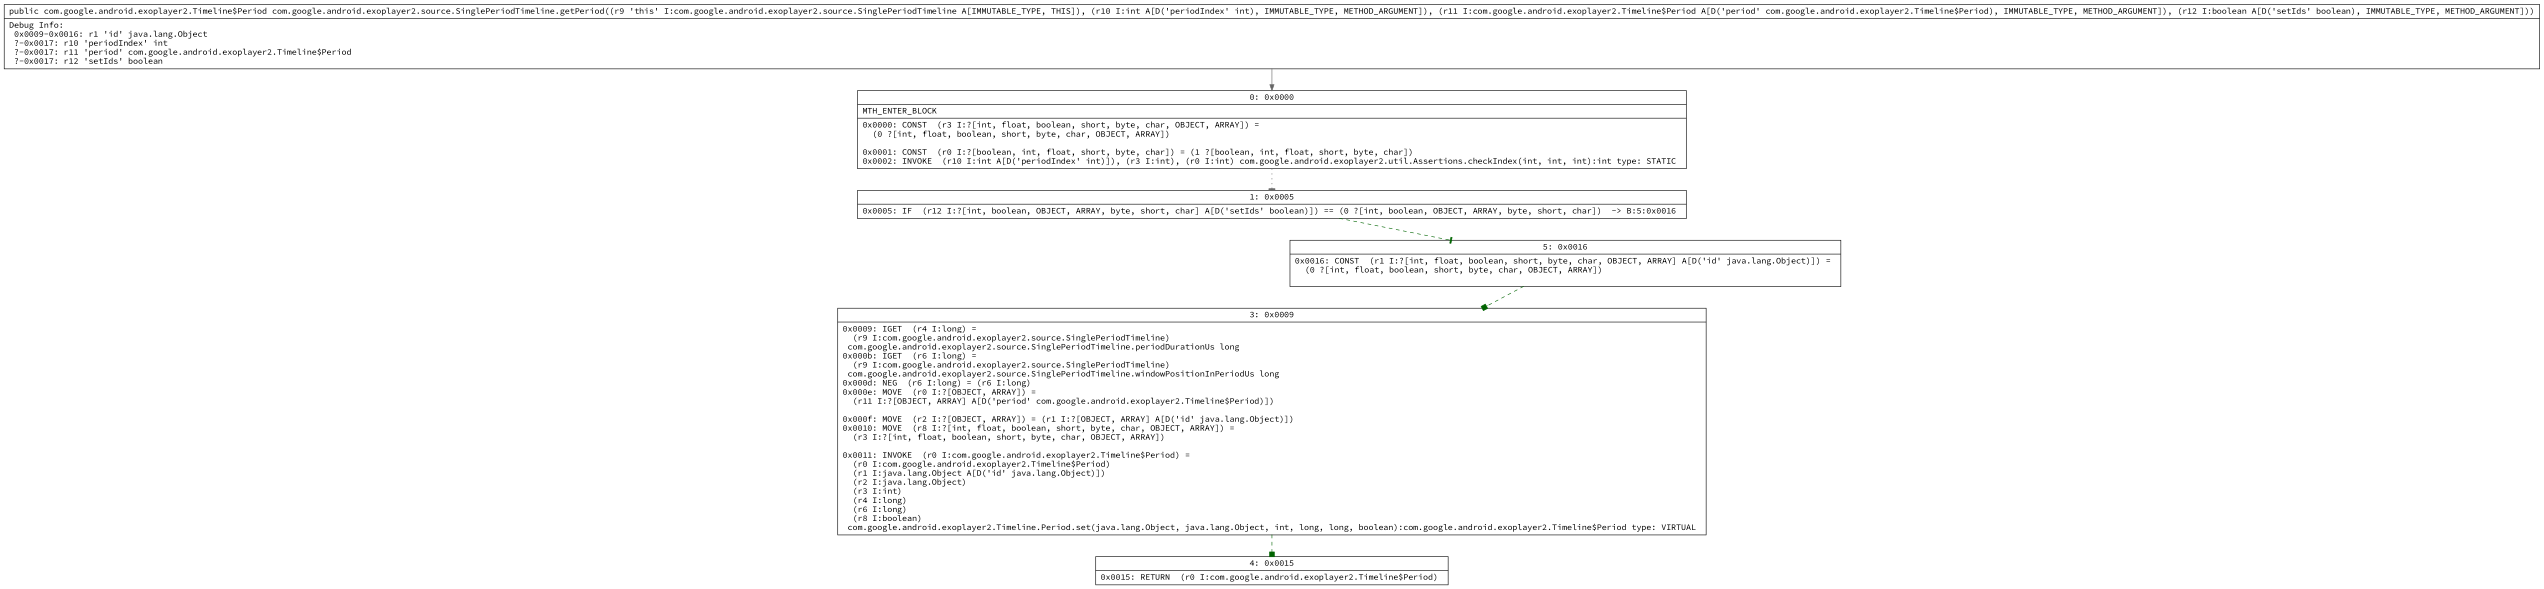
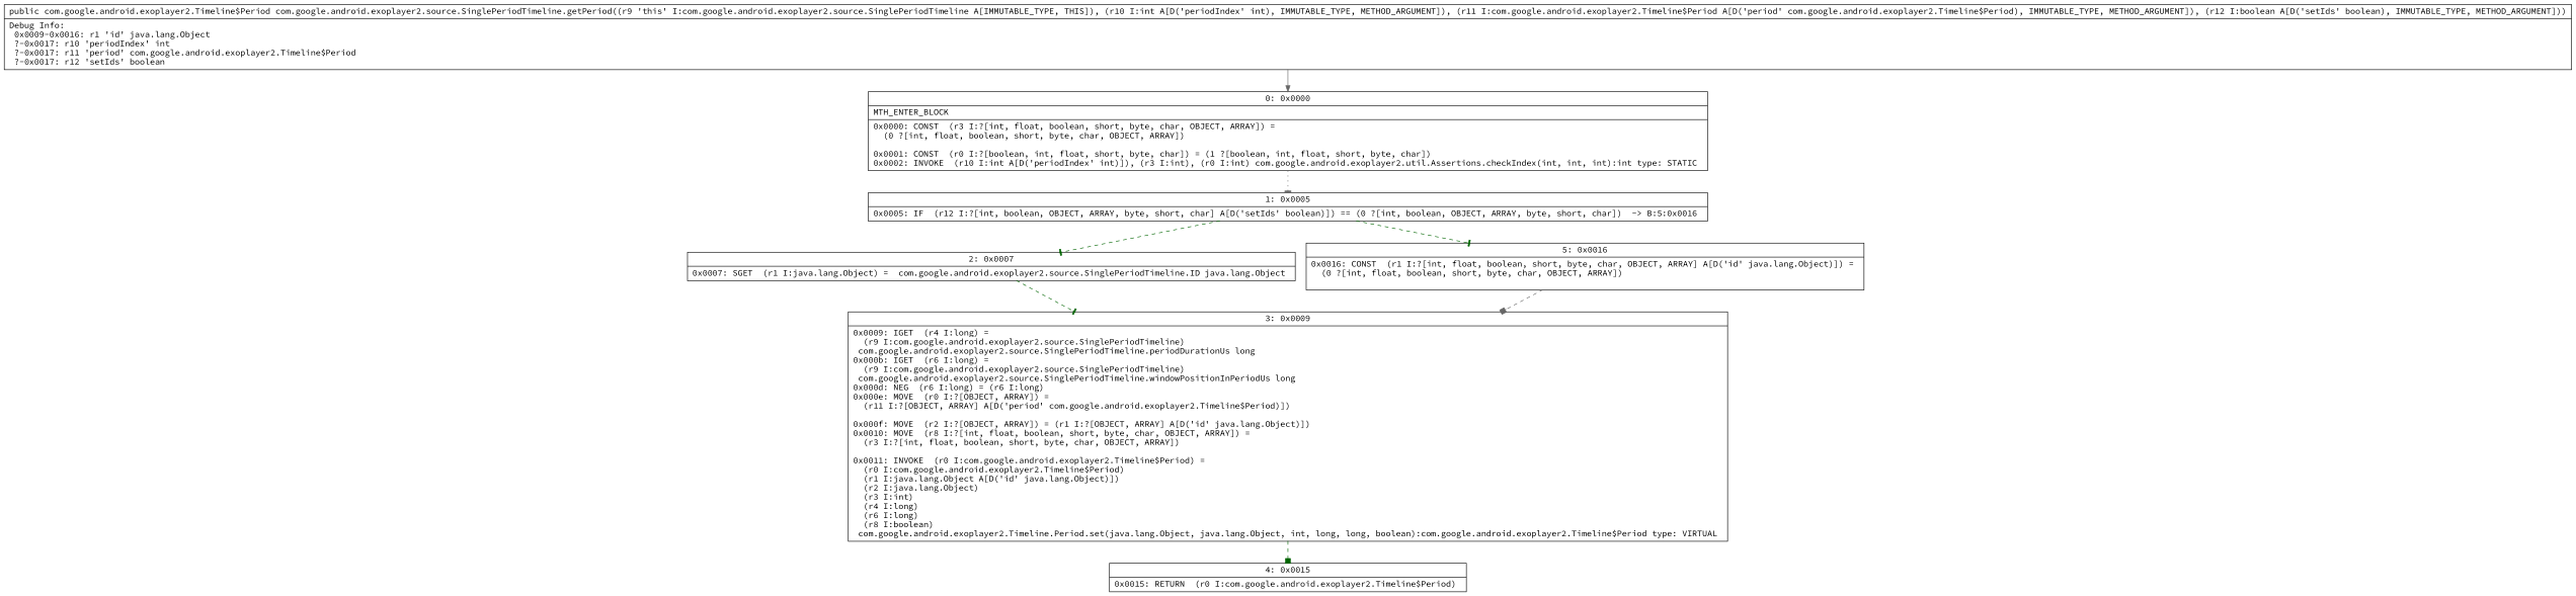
  digraph {
    fontname="Source Code Pro"
    node [fontname="Source Code Pro" shape=record]
    edge [arrowhead=tee color=darkgreen fontname="Source Code Pro" style=dashed]
    n1 [label="{0\:\ 0x0000|MTH_ENTER_BLOCK\l|0x0000: CONST  (r3 I:?[int, float, boolean, short, byte, char, OBJECT, ARRAY]) = \l  (0 ?[int, float, boolean, short, byte, char, OBJECT, ARRAY])\l \l0x0001: CONST  (r0 I:?[boolean, int, float, short, byte, char]) = (1 ?[boolean, int, float, short, byte, char]) \l0x0002: INVOKE  (r10 I:int A[D('periodIndex' int)]), (r3 I:int), (r0 I:int) com.google.android.exoplayer2.util.Assertions.checkIndex(int, int, int):int type: STATIC \l}"]
    n2 [label="{1\:\ 0x0005|0x0005: IF  (r12 I:?[int, boolean, OBJECT, ARRAY, byte, short, char] A[D('setIds' boolean)]) == (0 ?[int, boolean, OBJECT, ARRAY, byte, short, char])  \-\> B:5:0x0016 \l}"]
+   n3 [label="{2\:\ 0x0007|0x0007: SGET  (r1 I:java.lang.Object) =  com.google.android.exoplayer2.source.SinglePeriodTimeline.ID java.lang.Object \l}"]
    n4 [label="{5\:\ 0x0016|0x0016: CONST  (r1 I:?[int, float, boolean, short, byte, char, OBJECT, ARRAY] A[D('id' java.lang.Object)]) = \l  (0 ?[int, float, boolean, short, byte, char, OBJECT, ARRAY])\l \l}"]
    n5 [label="{3\:\ 0x0009|0x0009: IGET  (r4 I:long) = \l  (r9 I:com.google.android.exoplayer2.source.SinglePeriodTimeline)\l com.google.android.exoplayer2.source.SinglePeriodTimeline.periodDurationUs long \l0x000b: IGET  (r6 I:long) = \l  (r9 I:com.google.android.exoplayer2.source.SinglePeriodTimeline)\l com.google.android.exoplayer2.source.SinglePeriodTimeline.windowPositionInPeriodUs long \l0x000d: NEG  (r6 I:long) = (r6 I:long) \l0x000e: MOVE  (r0 I:?[OBJECT, ARRAY]) = \l  (r11 I:?[OBJECT, ARRAY] A[D('period' com.google.android.exoplayer2.Timeline$Period)])\l \l0x000f: MOVE  (r2 I:?[OBJECT, ARRAY]) = (r1 I:?[OBJECT, ARRAY] A[D('id' java.lang.Object)]) \l0x0010: MOVE  (r8 I:?[int, float, boolean, short, byte, char, OBJECT, ARRAY]) = \l  (r3 I:?[int, float, boolean, short, byte, char, OBJECT, ARRAY])\l \l0x0011: INVOKE  (r0 I:com.google.android.exoplayer2.Timeline$Period) = \l  (r0 I:com.google.android.exoplayer2.Timeline$Period)\l  (r1 I:java.lang.Object A[D('id' java.lang.Object)])\l  (r2 I:java.lang.Object)\l  (r3 I:int)\l  (r4 I:long)\l  (r6 I:long)\l  (r8 I:boolean)\l com.google.android.exoplayer2.Timeline.Period.set(java.lang.Object, java.lang.Object, int, long, long, boolean):com.google.android.exoplayer2.Timeline$Period type: VIRTUAL \l}"]
    n6 [label="{4\:\ 0x0015|0x0015: RETURN  (r0 I:com.google.android.exoplayer2.Timeline$Period) \l}"]
    n7 [label="{public com.google.android.exoplayer2.Timeline$Period com.google.android.exoplayer2.source.SinglePeriodTimeline.getPeriod((r9 'this' I:com.google.android.exoplayer2.source.SinglePeriodTimeline A[IMMUTABLE_TYPE, THIS]), (r10 I:int A[D('periodIndex' int), IMMUTABLE_TYPE, METHOD_ARGUMENT]), (r11 I:com.google.android.exoplayer2.Timeline$Period A[D('period' com.google.android.exoplayer2.Timeline$Period), IMMUTABLE_TYPE, METHOD_ARGUMENT]), (r12 I:boolean A[D('setIds' boolean), IMMUTABLE_TYPE, METHOD_ARGUMENT]))  | Debug Info:\l  0x0009\-0x0016: r1 'id' java.lang.Object\l  ?\-0x0017: r10 'periodIndex' int\l  ?\-0x0017: r11 'period' com.google.android.exoplayer2.Timeline$Period\l  ?\-0x0017: r12 'setIds' boolean\l}"]
    n1 -> n2 [color=gray40 style=dotted]
+   n2 -> n3
    n2 -> n4
-   n4 -> n5 [arrowhead=box]
+   n3 -> n5
+   n4 -> n5 [arrowhead=box color=gray40]
    n5 -> n6 [arrowhead=box]
    n7 -> n1 [arrowhead=normal color=gray40 style=solid]
  }
